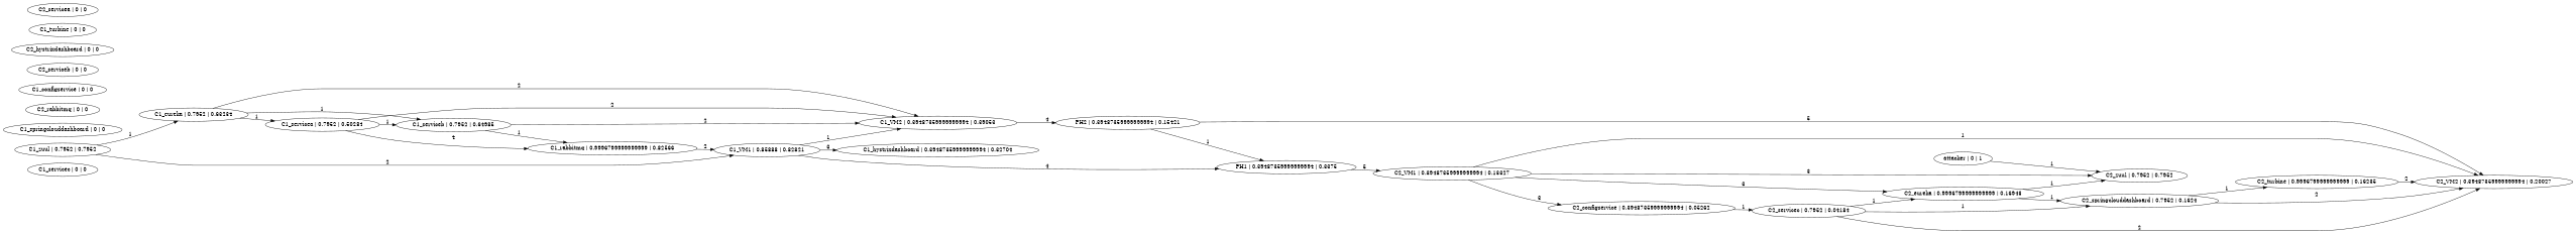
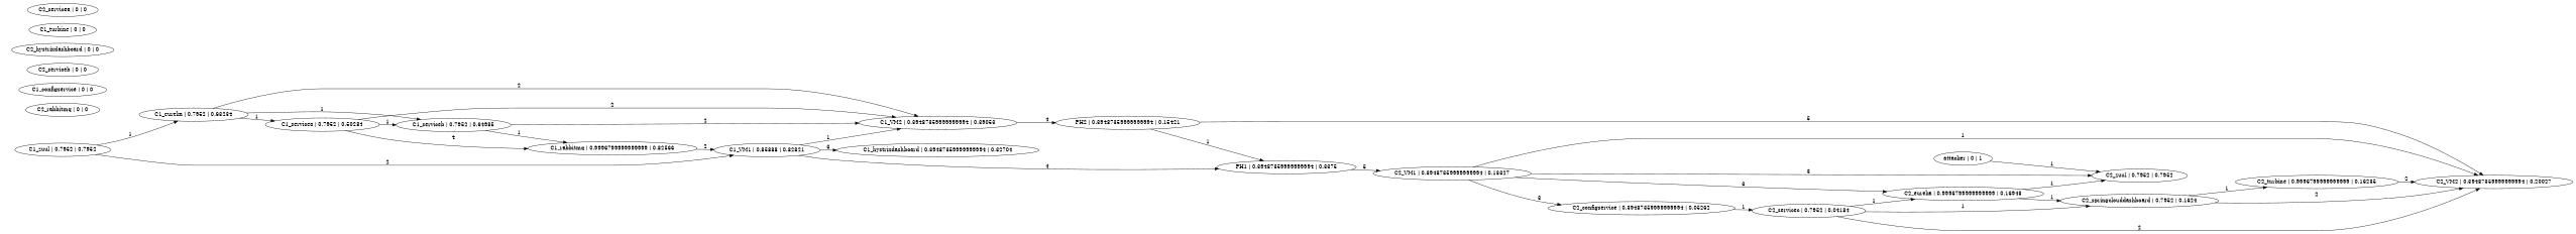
  digraph {
    rankdir=LR
-   n1 [label="C1_servicec | 0 | 0"]
    n2 [label="C2_servicec | 0.7952 | 0.04184"]
    n3 [label="C2_eureka | 0.9996799999999999 | 0.16948"]
    n4 [label="C2_VM2 | 0.39487359999999994 | 0.20027"]
    n5 [label="C2_springclouddashboard | 0.7952 | 0.1624"]
    n6 [label="C2_zuul | 0.7952 | 0.7952"]
    n7 [label="C2_turbine | 0.9996799999999999 | 0.16235"]
    n8 [label="PH1 | 0.39487359999999994 | 0.3375"]
    n9 [label="C2_VM1 | 0.39487359999999994 | 0.13327"]
    n10 [label="C2_configservice | 0.39487359999999994 | 0.05262"]
    n11 [label="C1_VM2 | 0.39487359999999994 | 0.39053"]
    n12 [label="PH2 | 0.39487359999999994 | 0.15421"]
-   n13 [label="C1_springclouddashboard | 0 | 0"]
    n14 [label="C2_rabbitmq | 0 | 0"]
    n15 [label="C1_hystrixdashboard | 0.39487359999999994 | 0.32704"]
    n16 [label="C1_VM1 | 0.85888 | 0.82821"]
    n17 [label="C1_serviceb | 0.7952 | 0.64985"]
    n18 [label="C1_rabbitmq | 0.9996799999999999 | 0.82566"]
    n19 [label="C1_configservice | 0 | 0"]
    n20 [label="C2_serviceb | 0 | 0"]
    n21 [label="C2_hystrixdashboard | 0 | 0"]
    n22 [label="C1_servicea | 0.7952 | 0.50284"]
    n23 [label="C1_eureka | 0.7952 | 0.63234"]
    n24 [label="C1_turbine | 0 | 0"]
    n25 [label="attacker | 0 | 1"]
    n26 [label="C1_zuul | 0.7952 | 0.7952"]
    n27 [label="C2_servicea | 0 | 0"]
    n2 -> n3 [label=1]
    n2 -> n4 [label=2]
    n2 -> n5 [label=1]
    n3 -> n5 [label=1]
    n3 -> n6 [label=1]
    n5 -> n4 [label=2]
    n5 -> n7 [label=1]
    n7 -> n4 [label=2]
    n8 -> n9 [label=5]
    n9 -> n3 [label=3]
    n9 -> n4 [label=1]
    n9 -> n6 [label=3]
    n9 -> n10 [label=3]
    n10 -> n2 [label=1]
    n11 -> n12 [label=4]
    n12 -> n4 [label=5]
    n12 -> n8 [label=1]
    n16 -> n8 [label=4]
    n16 -> n11 [label=1]
    n16 -> n15 [label=3]
    n17 -> n11 [label=2]
    n17 -> n18 [label=1]
    n18 -> n16 [label=2]
    n22 -> n11 [label=2]
    n22 -> n17 [label=1]
    n22 -> n18 [label=4]
    n23 -> n11 [label=2]
    n23 -> n17 [label=1]
    n23 -> n22 [label=1]
    n25 -> n6 [label=1]
    n26 -> n16 [label=2]
    n26 -> n23 [label=1]
  }
